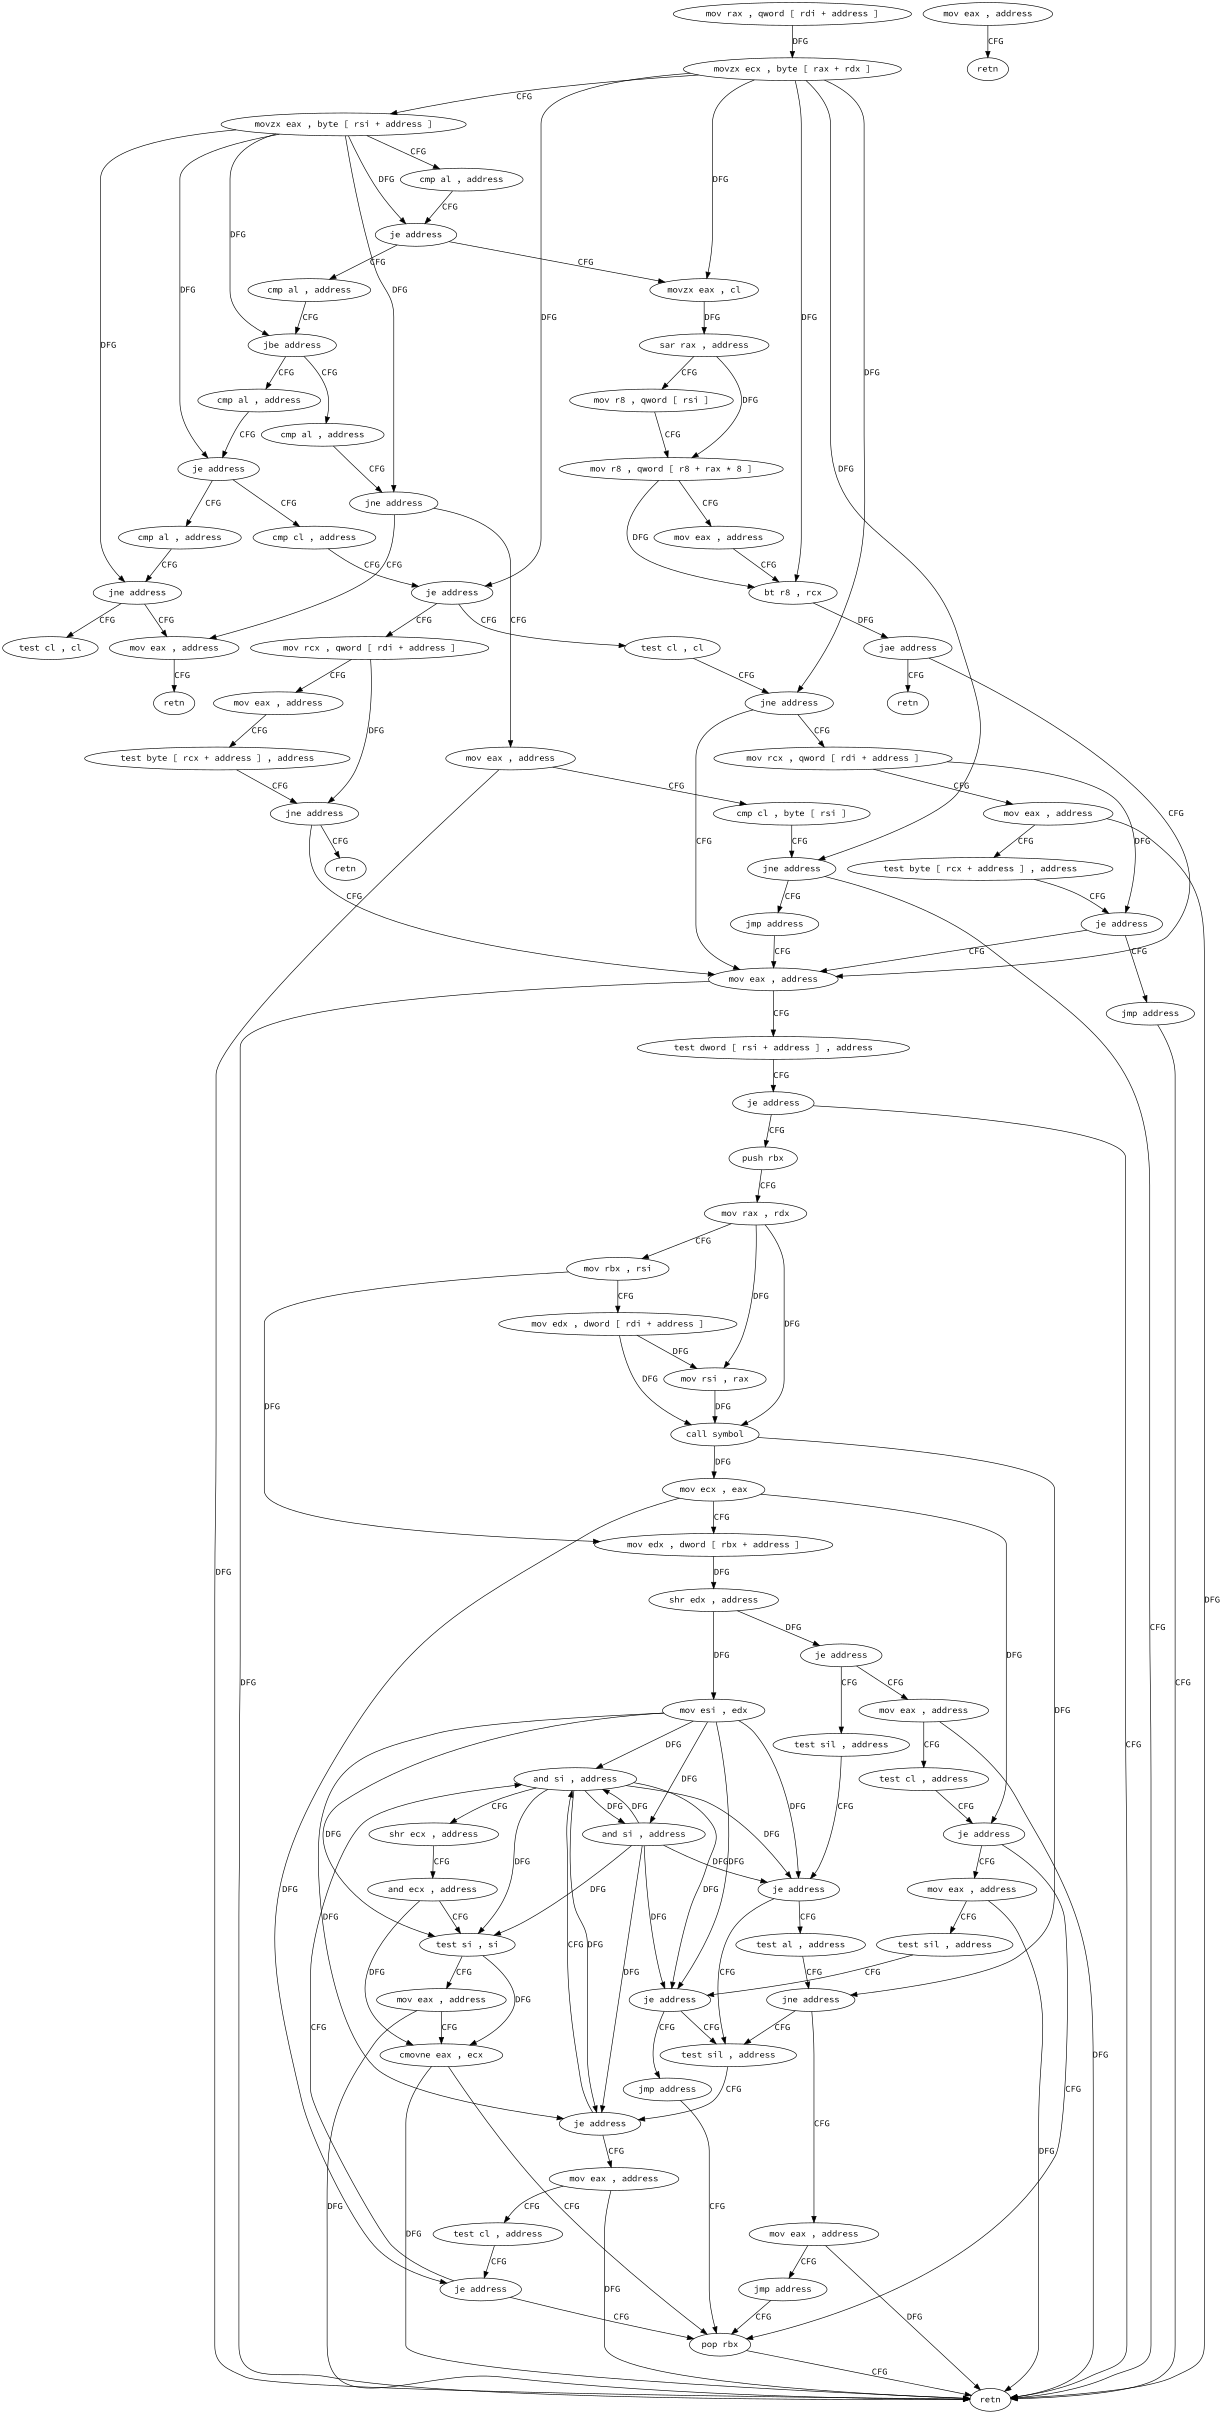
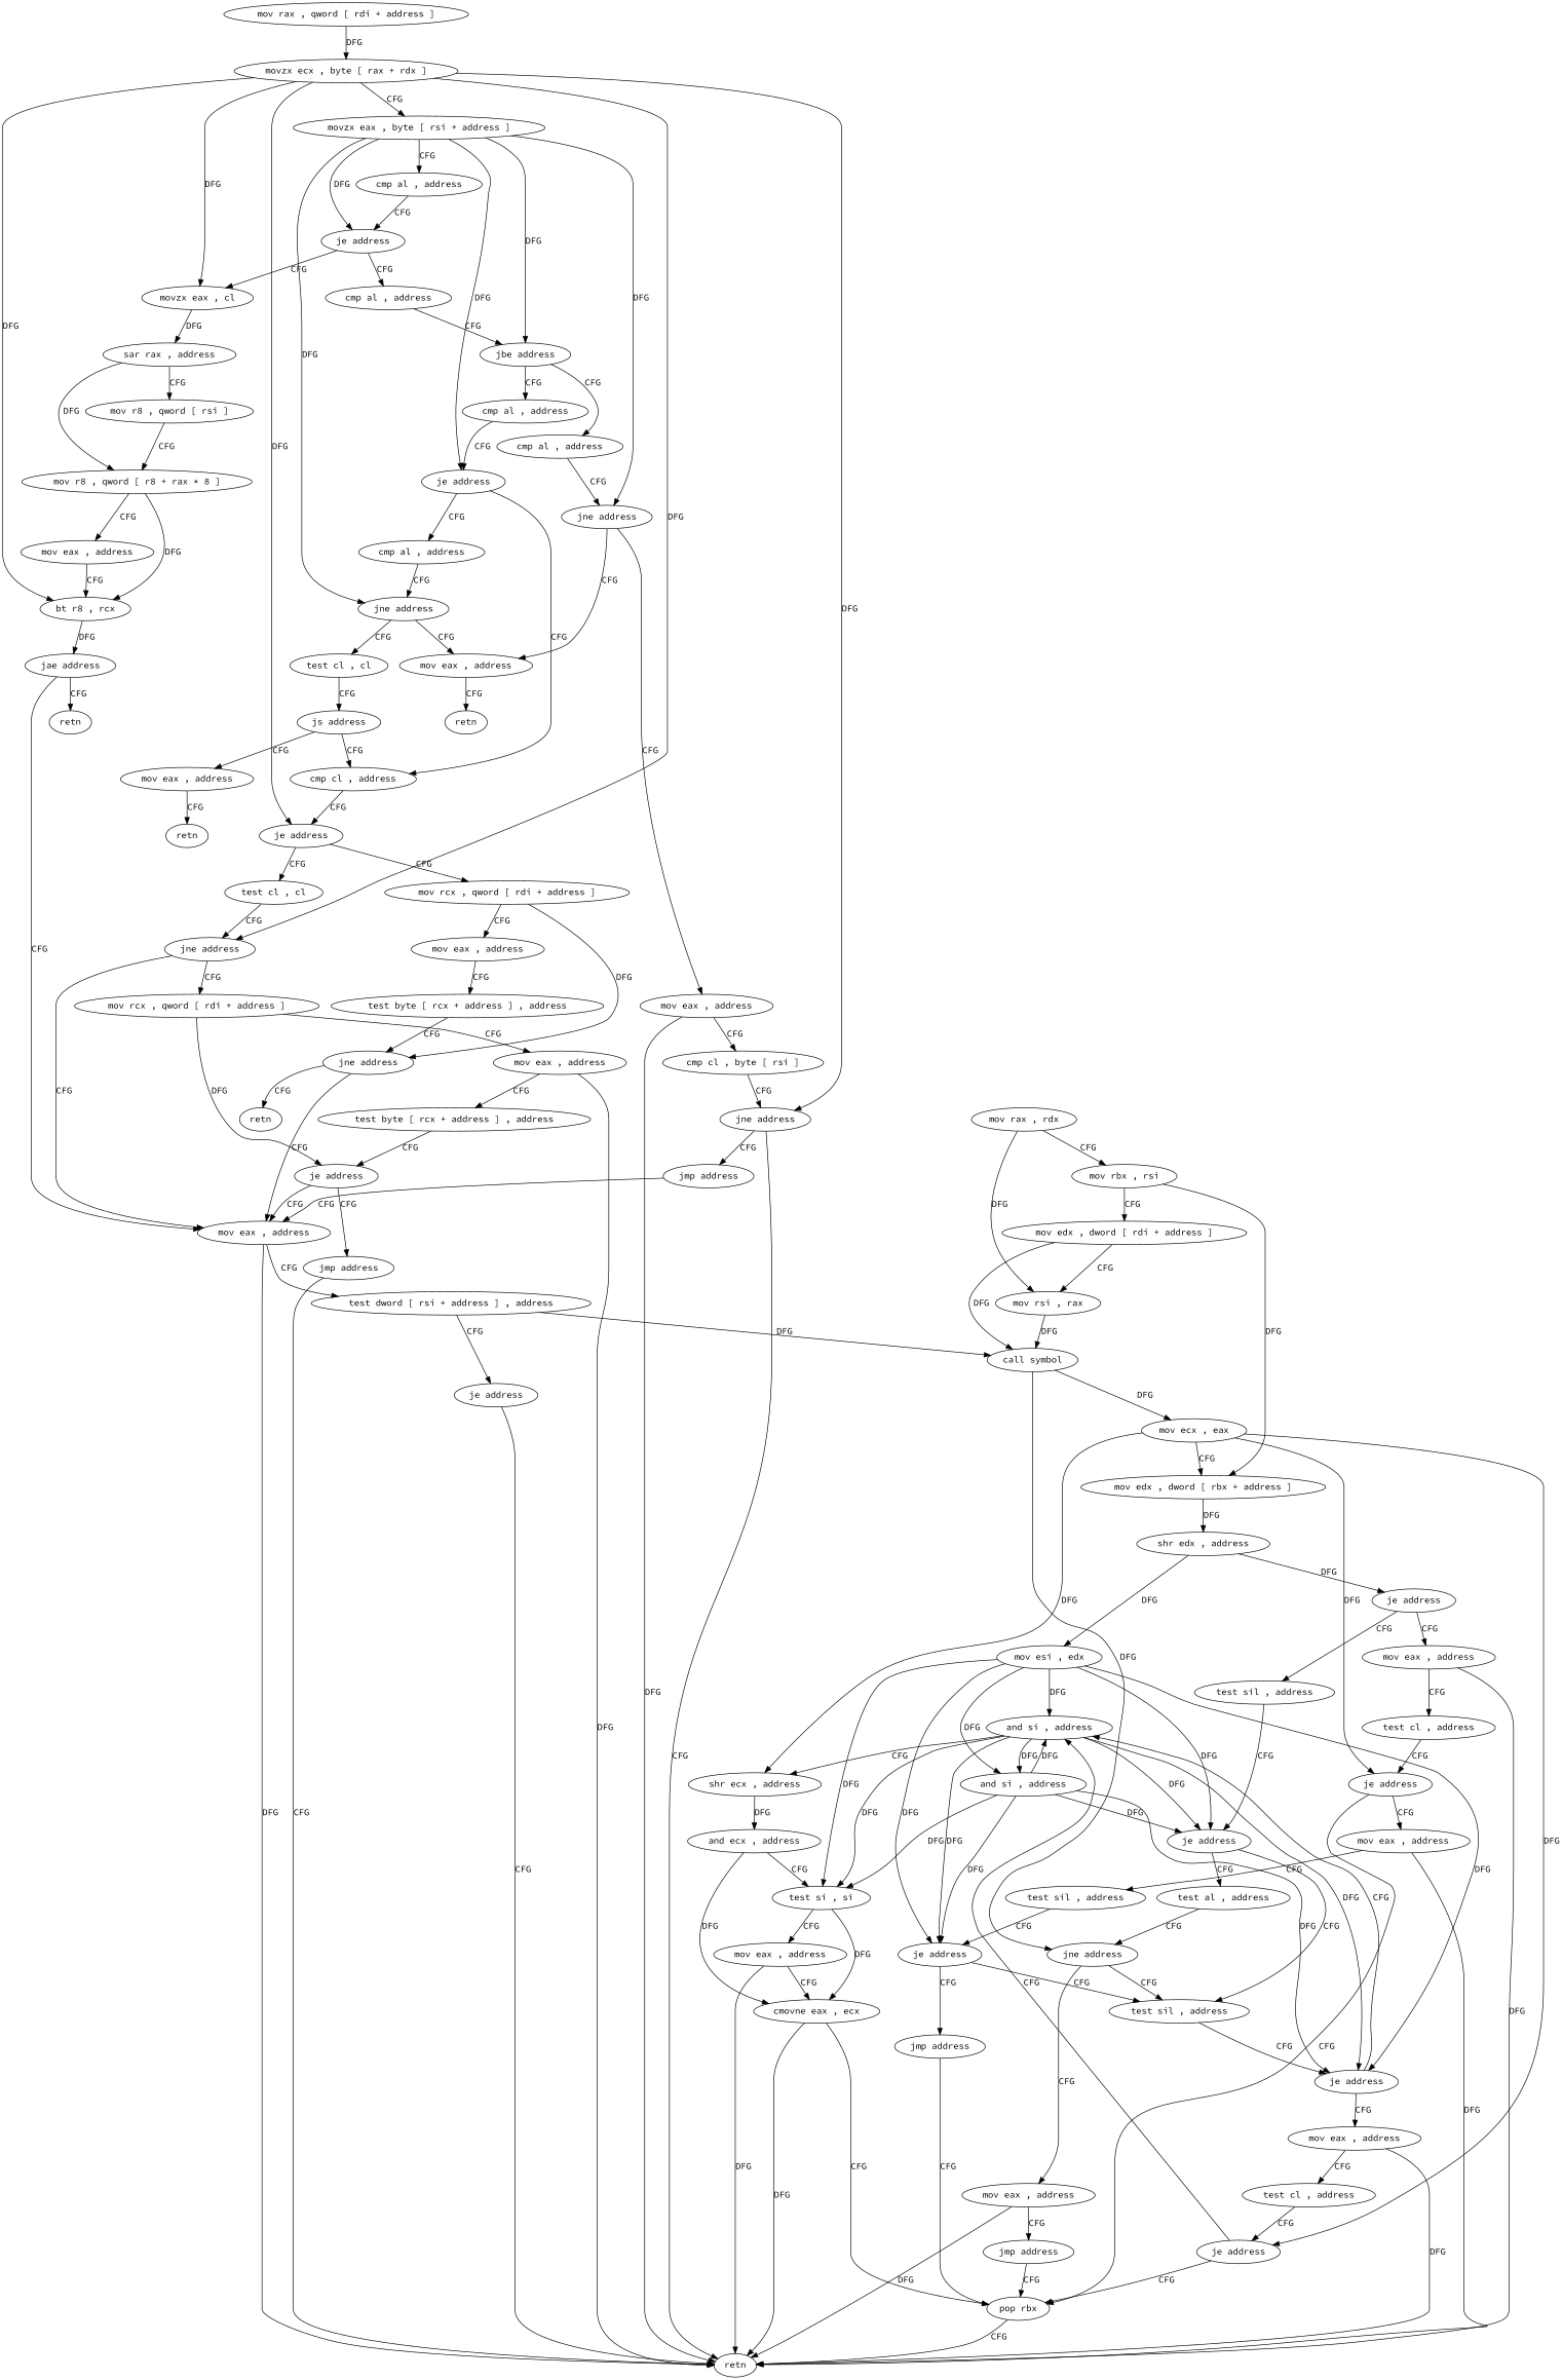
  digraph {
    fontname="Source Code Pro"
    node [fontname="Source Code Pro"]
    edge [fontname="Source Code Pro"]
    n1 [label="mov rax , qword [ rdi + address ]"]
    n2 [label="movzx ecx , byte [ rax + rdx ]"]
    n3 [label="movzx eax , byte [ rsi + address ]"]
    n4 [label="movzx eax , cl"]
    n5 [label="bt r8 , rcx"]
    n6 [label="jne address"]
    n7 [label="je address"]
    n8 [label="jne address"]
    n9 [label="cmp al , address"]
    n10 [label="je address"]
    n11 [label="jbe address"]
    n12 [label="jne address"]
    n13 [label="je address"]
    n14 [label="jne address"]
    n15 [label="sar rax , address"]
    n16 [label="jae address"]
    n17 [label=retn]
    n18 [label="jmp address"]
    n19 [label="mov rcx , qword [ rdi + address ]"]
    n20 [label="test cl , cl"]
    n21 [label="mov eax , address"]
    n22 [label="mov rcx , qword [ rdi + address ]"]
+   n23 [label="js address"]
    n24 [label="cmp cl , address"]
    n25 [label="mov eax , address"]
    n26 [label="cmp al , address"]
    n27 [label="cmp al , address"]
    n28 [label="cmp al , address"]
    n29 [label="mov eax , address"]
    n30 [label="mov eax , address"]
    n31 [label="cmp al , address"]
    n32 [label="test cl , cl"]
    n33 [label="mov r8 , qword [ rsi ]"]
    n34 [label="mov r8 , qword [ r8 + rax * 8 ]"]
    n35 [label="mov eax , address"]
    n36 [label=retn]
    n37 [label="test dword [ rsi + address ] , address"]
    n38 [label="je address"]
-   n39 [label="push rbx"]
    n40 [label="mov rax , rdx"]
    n41 [label="mov rbx , rsi"]
    n42 [label="mov rsi , rax"]
    n43 [label="call symbol"]
    n44 [label=retn]
    n45 [label="cmp cl , byte [ rsi ]"]
    n46 [label="mov edx , dword [ rdi + address ]"]
    n47 [label="mov edx , dword [ rbx + address ]"]
    n48 [label="mov ecx , eax"]
    n49 [label="jne address"]
    n50 [label="shr edx , address"]
    n51 [label="je address"]
    n52 [label="shr ecx , address"]
    n53 [label="je address"]
    n54 [label="test sil , address"]
    n55 [label="mov eax , address"]
    n56 [label="pop rbx"]
    n57 [label="mov eax , address"]
    n58 [label="and ecx , address"]
    n59 [label="and si , address"]
    n60 [label="mov esi , edx"]
    n61 [label="je address"]
    n62 [label="and si , address"]
    n63 [label="je address"]
    n64 [label="je address"]
    n65 [label="je address"]
    n66 [label="test si , si"]
    n67 [label="test sil , address"]
    n68 [label="mov eax , address"]
    n69 [label="test al , address"]
    n70 [label="mov eax , address"]
    n71 [label="jmp address"]
    n72 [label="cmovne eax , ecx"]
    n73 [label="mov eax , address"]
    n74 [label="test cl , address"]
    n75 [label="mov eax , address"]
    n76 [label="jne address"]
    n77 [label="test byte [ rcx + address ] , address"]
    n78 [label=retn]
    n79 [label="test sil , address"]
    n80 [label="mov eax , address"]
    n81 [label="je address"]
    n82 [label="test byte [ rcx + address ] , address"]
    n83 [label="jmp address"]
    n84 [label=retn]
    n85 [label="test cl , address"]
    n86 [label="jmp address"]
    n1 -> n2 [label=DFG]
    n2 -> n3 [label=CFG]
    n2 -> n4 [label=DFG]
    n2 -> n5 [label=DFG]
    n2 -> n6 [label=DFG]
    n2 -> n7 [label=DFG]
    n2 -> n8 [label=DFG]
    n3 -> n9 [label=CFG]
    n3 -> n10 [label=DFG]
    n3 -> n11 [label=DFG]
    n3 -> n12 [label=DFG]
    n3 -> n13 [label=DFG]
    n3 -> n14 [label=DFG]
    n4 -> n15 [label=DFG]
    n5 -> n16 [label=DFG]
    n6 -> n17 [label=CFG]
    n6 -> n18 [label=CFG]
    n7 -> n19 [label=CFG]
    n7 -> n20 [label=CFG]
    n8 -> n21 [label=CFG]
    n8 -> n22 [label=CFG]
    n9 -> n10 [label=CFG]
    n10 -> n4 [label=CFG]
    n10 -> n26 [label=CFG]
    n11 -> n27 [label=CFG]
    n11 -> n28 [label=CFG]
    n12 -> n29 [label=CFG]
    n12 -> n30 [label=CFG]
    n13 -> n24 [label=CFG]
    n13 -> n31 [label=CFG]
    n14 -> n29 [label=CFG]
    n14 -> n32 [label=CFG]
    n15 -> n33 [label=CFG]
    n15 -> n34 [label=DFG]
    n16 -> n21 [label=CFG]
    n16 -> n36 [label=CFG]
    n18 -> n21 [label=CFG]
    n19 -> n75 [label=CFG]
    n19 -> n76 [label=DFG]
    n20 -> n8 [label=CFG]
    n21 -> n17 [label=DFG]
    n21 -> n37 [label=CFG]
    n22 -> n80 [label=CFG]
    n22 -> n81 [label=DFG]
+   n23 -> n24 [label=CFG]
+   n23 -> n25 [label=CFG]
    n24 -> n7 [label=CFG]
    n25 -> n84 [label=CFG]
    n26 -> n11 [label=CFG]
    n27 -> n12 [label=CFG]
    n28 -> n13 [label=CFG]
    n29 -> n44 [label=CFG]
    n30 -> n17 [label=DFG]
    n30 -> n45 [label=CFG]
    n31 -> n14 [label=CFG]
+   n32 -> n23 [label=CFG]
    n33 -> n34 [label=CFG]
    n34 -> n5 [label=DFG]
    n34 -> n35 [label=CFG]
    n35 -> n5 [label=CFG]
    n37 -> n38 [label=CFG]
    n38 -> n17 [label=CFG]
-   n38 -> n39 [label=CFG]
-   n39 -> n40 [label=CFG]
    n40 -> n41 [label=CFG]
    n40 -> n42 [label=DFG]
-   n40 -> n43 [label=DFG]
+   n37 -> n43 [label=DFG]
    n41 -> n46 [label=CFG]
    n41 -> n47 [label=DFG]
    n42 -> n43 [label=DFG]
    n43 -> n48 [label=DFG]
    n43 -> n49 [label=DFG]
    n45 -> n6 [label=CFG]
-   n46 -> n42 [label=DFG]
+   n46 -> n42 [label=CFG]
    n46 -> n43 [label=DFG]
    n47 -> n50 [label=DFG]
    n48 -> n47 [label=CFG]
    n48 -> n51 [label=DFG]
+   n48 -> n52 [label=DFG]
    n48 -> n53 [label=DFG]
    n49 -> n54 [label=CFG]
    n49 -> n55 [label=CFG]
    n50 -> n60 [label=DFG]
    n50 -> n61 [label=DFG]
    n51 -> n56 [label=CFG]
    n51 -> n57 [label=CFG]
-   n52 -> n58 [label=CFG]
+   n52 -> n58 [label=DFG]
    n53 -> n56 [label=CFG]
    n53 -> n59 [label=CFG]
    n54 -> n64 [label=CFG]
    n55 -> n17 [label=DFG]
    n55 -> n86 [label=CFG]
    n56 -> n17 [label=CFG]
    n57 -> n17 [label=DFG]
    n57 -> n79 [label=CFG]
    n58 -> n66 [label=CFG]
    n58 -> n72 [label=DFG]
    n59 -> n52 [label=CFG]
    n59 -> n62 [label=DFG]
    n59 -> n63 [label=DFG]
    n59 -> n64 [label=DFG]
    n59 -> n65 [label=DFG]
    n59 -> n66 [label=DFG]
    n60 -> n59 [label=DFG]
    n60 -> n62 [label=DFG]
    n60 -> n63 [label=DFG]
    n60 -> n64 [label=DFG]
    n60 -> n65 [label=DFG]
    n60 -> n66 [label=DFG]
    n61 -> n67 [label=CFG]
    n61 -> n68 [label=CFG]
    n62 -> n59 [label=DFG]
    n62 -> n63 [label=DFG]
    n62 -> n64 [label=DFG]
    n62 -> n65 [label=DFG]
    n62 -> n66 [label=DFG]
    n63 -> n54 [label=CFG]
    n63 -> n69 [label=CFG]
    n64 -> n59 [label=CFG]
    n64 -> n70 [label=CFG]
    n65 -> n54 [label=CFG]
    n65 -> n71 [label=CFG]
    n66 -> n72 [label=DFG]
    n66 -> n73 [label=CFG]
    n67 -> n63 [label=CFG]
    n68 -> n17 [label=DFG]
    n68 -> n74 [label=CFG]
    n69 -> n49 [label=CFG]
    n70 -> n17 [label=DFG]
    n70 -> n85 [label=CFG]
    n71 -> n56 [label=CFG]
    n72 -> n17 [label=DFG]
    n72 -> n56 [label=CFG]
    n73 -> n17 [label=DFG]
    n73 -> n72 [label=CFG]
    n74 -> n51 [label=CFG]
    n75 -> n77 [label=CFG]
    n76 -> n21 [label=CFG]
    n76 -> n78 [label=CFG]
    n77 -> n76 [label=CFG]
    n79 -> n65 [label=CFG]
    n80 -> n17 [label=DFG]
    n80 -> n82 [label=CFG]
    n81 -> n21 [label=CFG]
    n81 -> n83 [label=CFG]
    n82 -> n81 [label=CFG]
    n83 -> n17 [label=CFG]
    n85 -> n53 [label=CFG]
    n86 -> n56 [label=CFG]
  }
